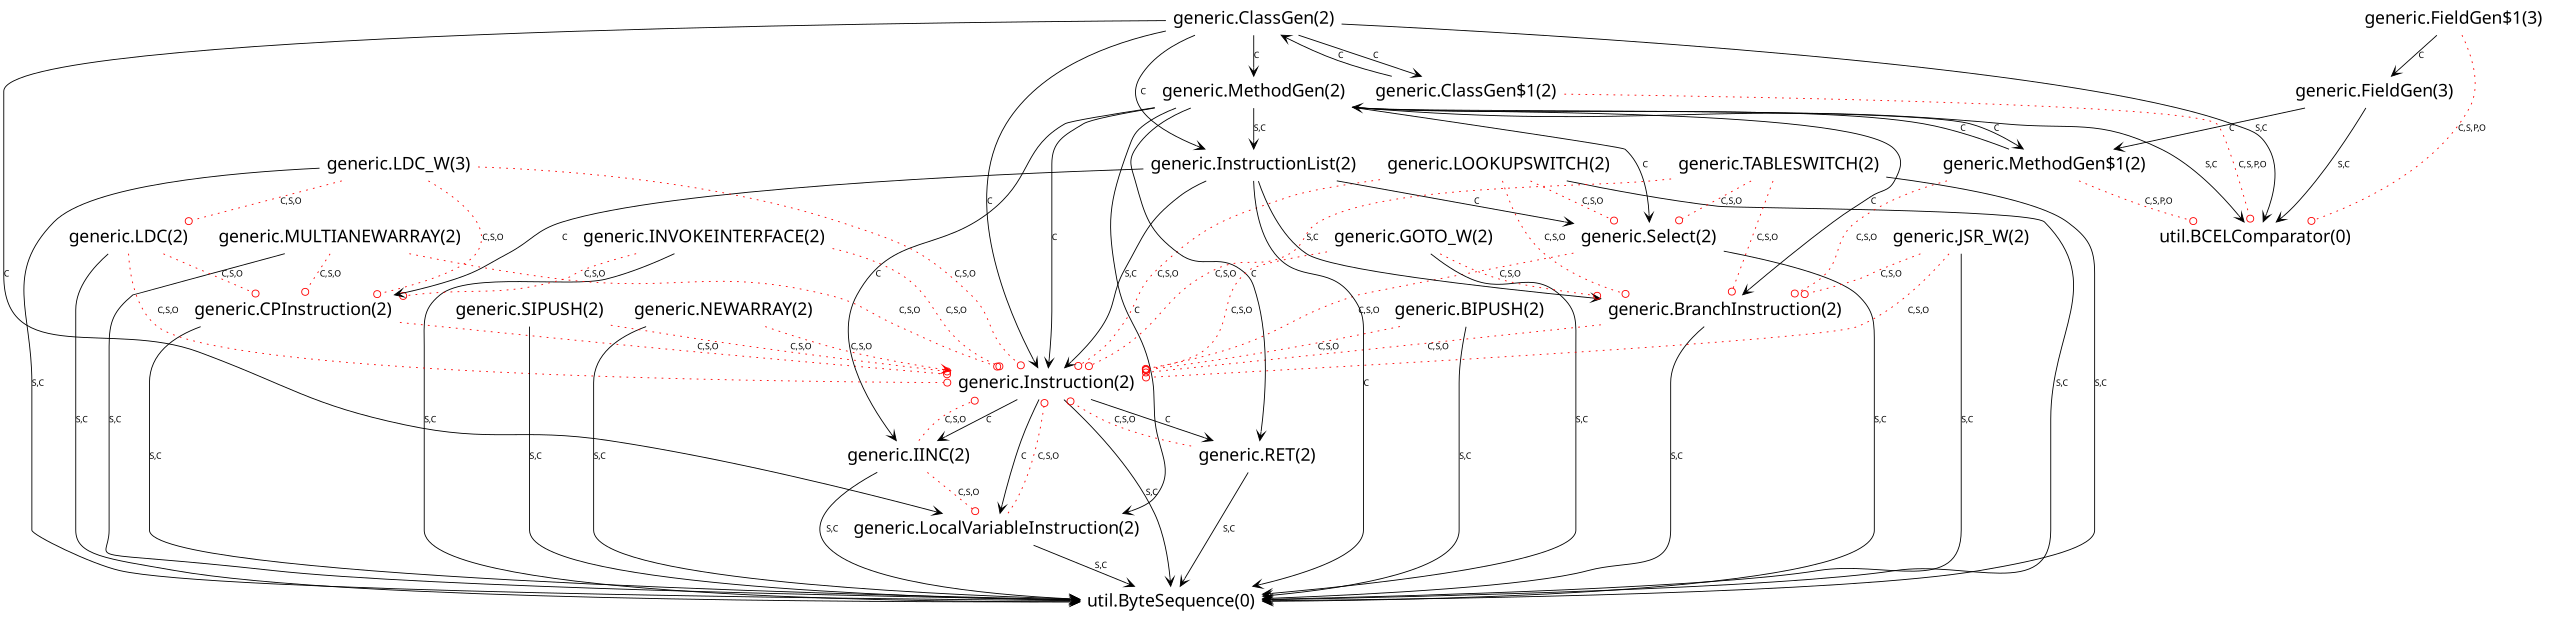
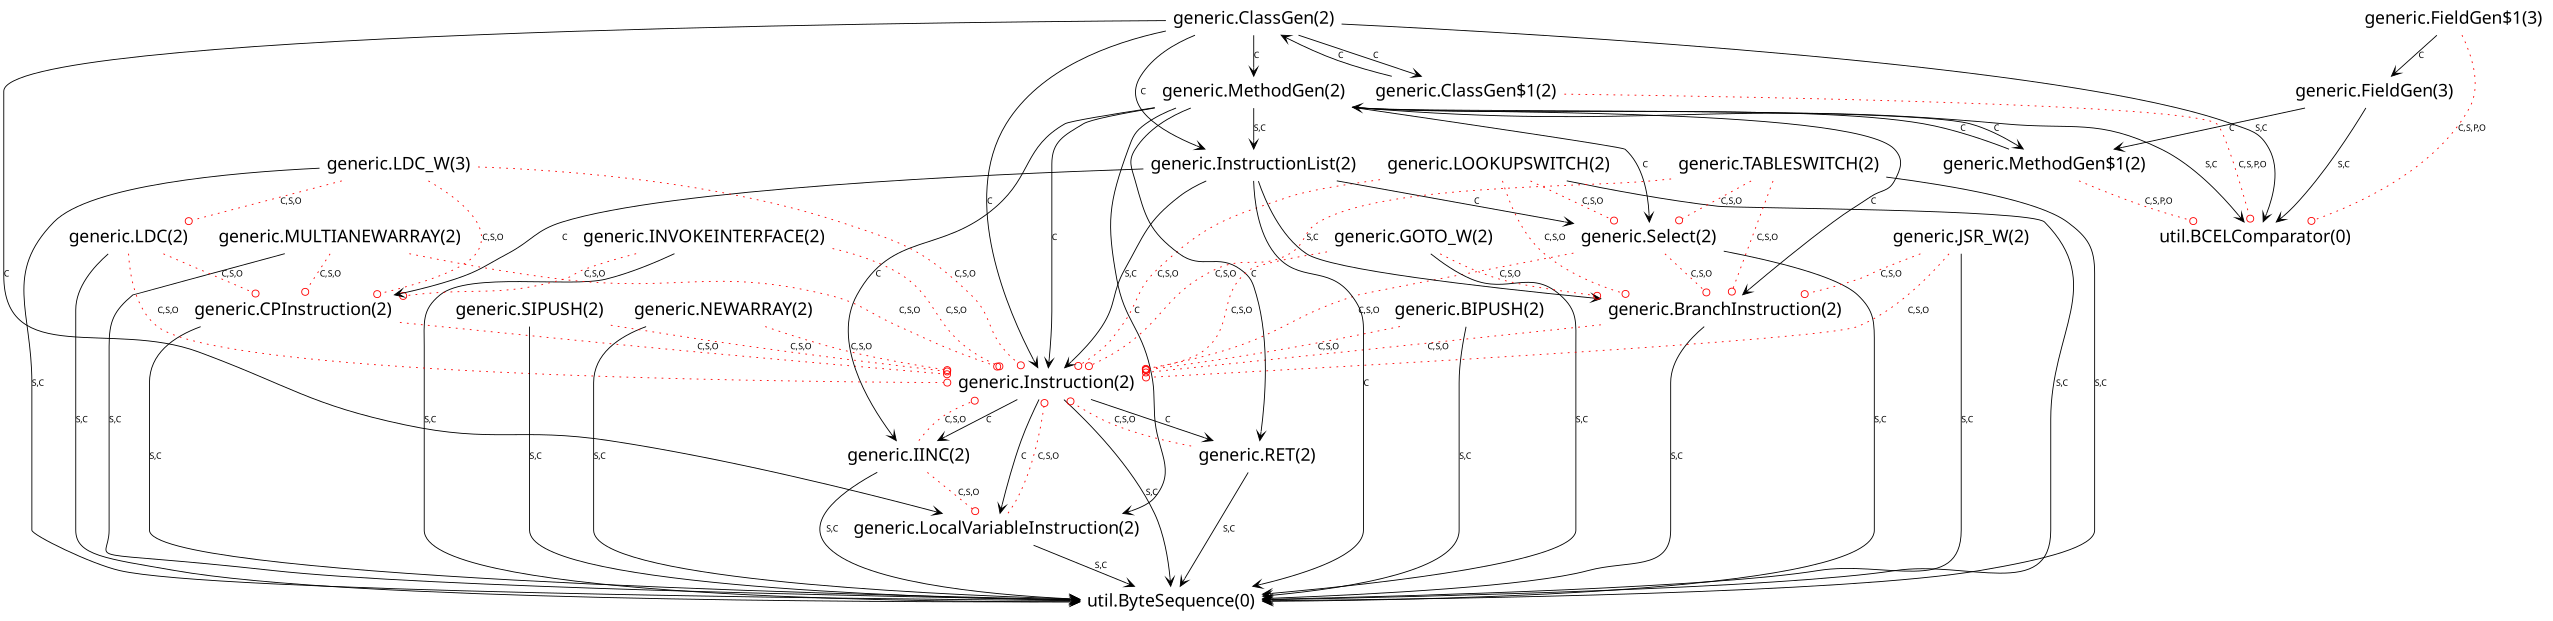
  digraph {
    node [fontname=Skia fontsize=20 shape=plaintext]
    edge [arrowhead=vee color=black fontname=Skia fontsize=10]
    n1 [label="util.ByteSequence(0)"]
    n2 [label="generic.INVOKEINTERFACE(2)"]
    n3 [label="generic.CPInstruction(2)"]
    n4 [label="generic.Instruction(2)"]
    n5 [label="generic.LocalVariableInstruction(2)"]
    n6 [label="generic.RET(2)"]
    n7 [label="generic.IINC(2)"]
    n8 [label="generic.MULTIANEWARRAY(2)"]
    n9 [label="generic.NEWARRAY(2)"]
    n10 [label="generic.LOOKUPSWITCH(2)"]
    n11 [label="generic.BranchInstruction(2)"]
    n12 [label="generic.Select(2)"]
    n13 [label="util.BCELComparator(0)"]
    n14 [label="generic.MethodGen$1(2)"]
    n15 [label="generic.MethodGen(2)"]
    n16 [label="generic.InstructionList(2)"]
    n17 [label="generic.LDC(2)"]
    n18 [label="generic.SIPUSH(2)"]
    n19 [label="generic.ClassGen(2)"]
    n20 [label="generic.ClassGen$1(2)"]
    n21 [label="generic.GOTO_W(2)"]
    n22 [label="generic.TABLESWITCH(2)"]
    n23 [label="generic.JSR_W(2)"]
    n24 [label="generic.BIPUSH(2)"]
    n25 [label="generic.FieldGen(3)"]
    n26 [label="generic.FieldGen$1(3)"]
    n27 [label="generic.LDC_W(3)"]
    n2 -> n1 [label="S,C"]
    n2 -> n3 [arrowhead=odot color=red label="C,S,O" style=dotted]
    n2 -> n4 [arrowhead=odot color=red label="C,S,O" style=dotted]
    n3 -> n1 [label="S,C"]
    n3 -> n4 [arrowhead=odot color=red label="C,S,O" style=dotted]
    n4 -> n1 [label="S,C"]
    n4 -> n5 [label=C]
    n4 -> n6 [label=C]
    n4 -> n7 [label=C]
    n5 -> n1 [label="S,C"]
    n5 -> n4 [arrowhead=odot color=red label="C,S,O" style=dotted]
    n6 -> n1 [label="S,C"]
    n6 -> n4 [arrowhead=odot color=red label="C,S,O" style=dotted]
    n7 -> n1 [label="S,C"]
    n7 -> n4 [arrowhead=odot color=red label="C,S,O" style=dotted]
    n7 -> n5 [arrowhead=odot color=red label="C,S,O" style=dotted]
    n8 -> n1 [label="S,C"]
    n8 -> n3 [arrowhead=odot color=red label="C,S,O" style=dotted]
    n8 -> n4 [arrowhead=odot color=red label="C,S,O" style=dotted]
    n9 -> n1 [label="S,C"]
-   n9 -> n4 [color=red label="C,S,O" style=dotted]
+   n9 -> n4 [arrowhead=odot color=red label="C,S,O" style=dotted]
    n10 -> n1 [label="S,C"]
    n10 -> n4 [arrowhead=odot color=red label="C,S,O" style=dotted]
    n10 -> n11 [arrowhead=odot color=red label="C,S,O" style=dotted]
    n10 -> n12 [arrowhead=odot color=red label="C,S,O" style=dotted]
    n11 -> n1 [label="S,C"]
    n11 -> n4 [arrowhead=odot color=red label="C,S,O" style=dotted]
    n12 -> n1 [label="S,C"]
    n12 -> n4 [arrowhead=odot color=red label="C,S,O" style=dotted]
-   n14 -> n11 [arrowhead=odot color=red label="C,S,O" style=dotted]
+   n12 -> n11 [arrowhead=odot color=red label="C,S,O" style=dotted]
    n14 -> n13 [arrowhead=odot color=red label="C,S,P,O" style=dotted]
    n14 -> n15 [label=C]
    n15 -> n4 [label=C]
    n15 -> n5 [label=C]
    n15 -> n6 [label=C]
    n15 -> n7 [label=C]
    n15 -> n11 [label=C]
    n15 -> n12 [label=C]
    n15 -> n13 [label="S,C"]
    n15 -> n14 [label=C]
    n15 -> n16 [label="S,C"]
    n16 -> n1 [label=C]
    n16 -> n3 [label=C]
    n16 -> n4 [label="S,C"]
    n16 -> n11 [label="S,C"]
    n16 -> n12 [label=C]
    n17 -> n1 [label="S,C"]
    n17 -> n3 [arrowhead=odot color=red label="C,S,O" style=dotted]
    n17 -> n4 [arrowhead=odot color=red label="C,S,O" style=dotted]
    n18 -> n1 [label="S,C"]
    n18 -> n4 [arrowhead=odot color=red label="C,S,O" style=dotted]
    n19 -> n4 [label=C]
    n19 -> n5 [label=C]
    n19 -> n13 [label="S,C"]
    n19 -> n15 [label=C]
    n19 -> n16 [label=C]
    n19 -> n20 [label=C]
    n20 -> n13 [arrowhead=odot color=red label="C,S,P,O" style=dotted]
    n20 -> n19 [label=C]
    n21 -> n1 [label="S,C"]
    n21 -> n4 [arrowhead=odot color=red label="C,S,O" style=dotted]
    n21 -> n11 [arrowhead=odot color=red label="C,S,O" style=dotted]
    n22 -> n1 [label="S,C"]
    n22 -> n4 [arrowhead=odot color=red label="C,S,O" style=dotted]
    n22 -> n11 [arrowhead=odot color=red label="C,S,O" style=dotted]
    n22 -> n12 [arrowhead=odot color=red label="C,S,O" style=dotted]
    n23 -> n1 [label="S,C"]
    n23 -> n4 [arrowhead=odot color=red label="C,S,O" style=dotted]
    n23 -> n11 [arrowhead=odot color=red label="C,S,O" style=dotted]
    n24 -> n1 [label="S,C"]
    n24 -> n4 [arrowhead=odot color=red label="C,S,O" style=dotted]
    n25 -> n13 [label="S,C"]
    n25 -> n14 [label=C]
    n26 -> n13 [arrowhead=odot color=red label="C,S,P,O" style=dotted]
    n26 -> n25 [label=C]
    n27 -> n1 [label="S,C"]
    n27 -> n3 [arrowhead=odot color=red label="C,S,O" style=dotted]
    n27 -> n4 [arrowhead=odot color=red label="C,S,O" style=dotted]
    n27 -> n17 [arrowhead=odot color=red label="C,S,O" style=dotted]
  }
